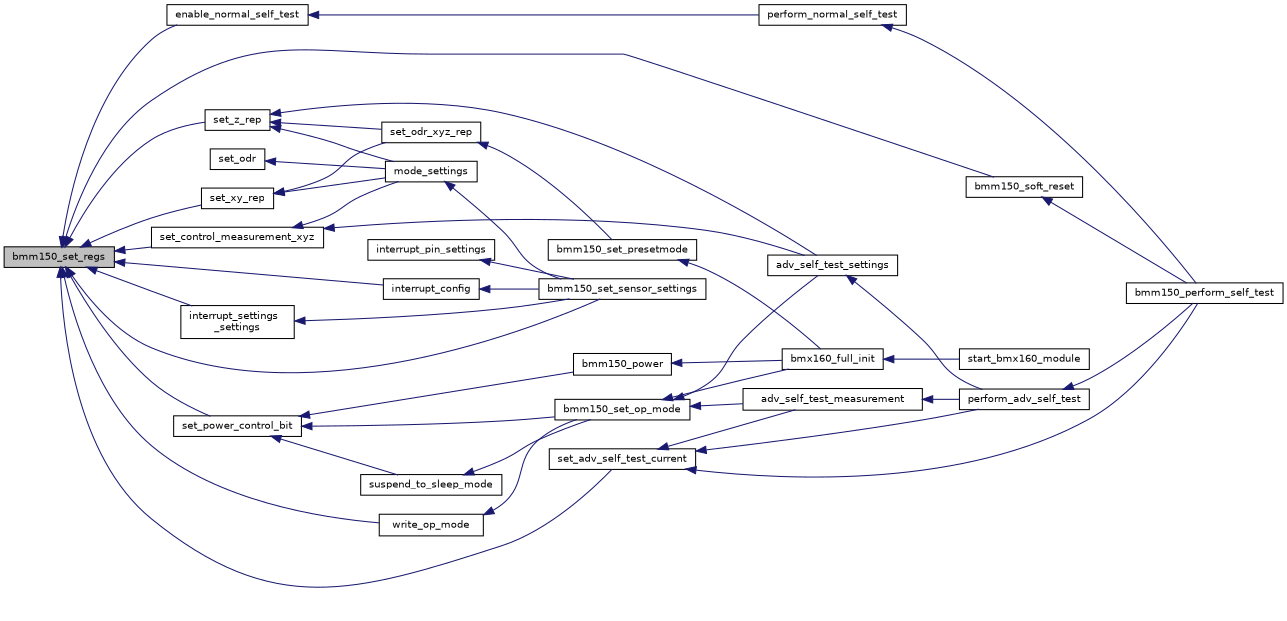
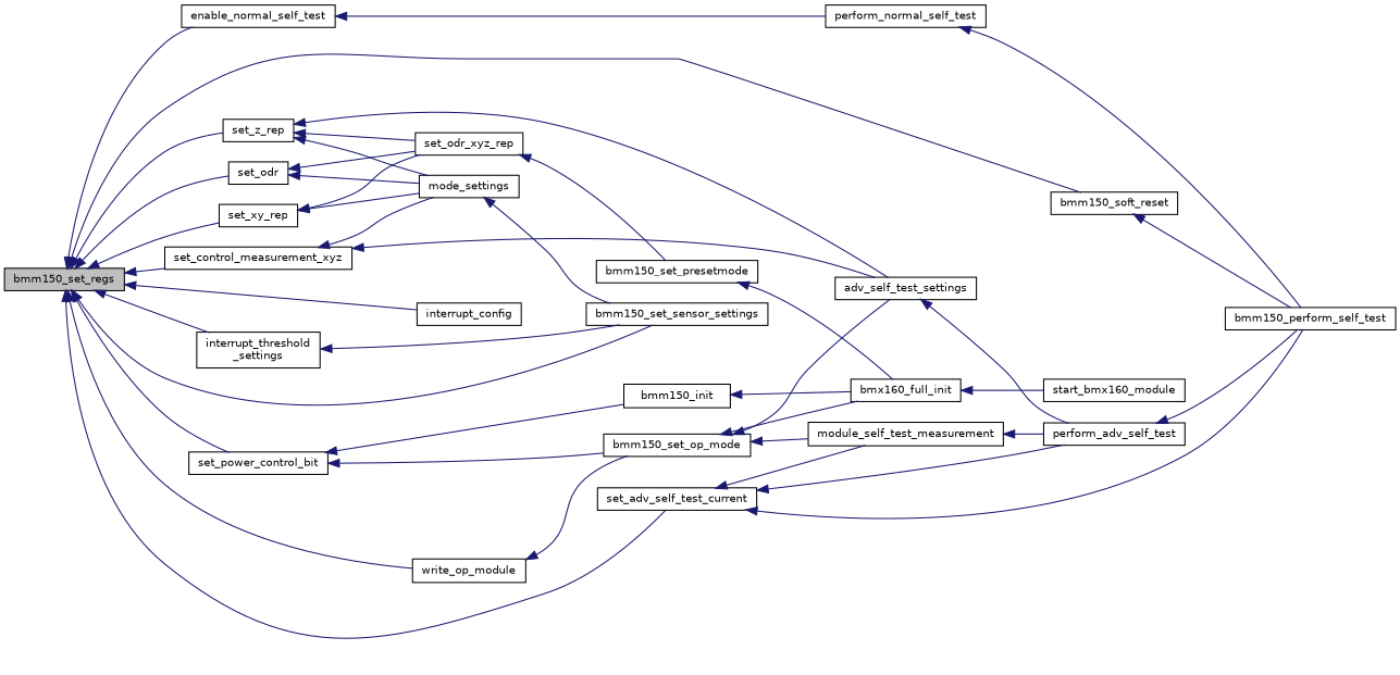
  digraph {
    rankdir=LR
    node [color=black fillcolor=white fontname=Helvetica fontsize=10 shape=record style=filled]
    edge [color=midnightblue dir=back fontname=Helvetica fontsize=10 labelfontname=Helvetica labelfontsize=10 style=solid]
    n1 [fillcolor=grey75 fontcolor=black height=0.2 label=bmm150_set_regs width=0.4]
    n2 [height=0.2 label=bmm150_soft_reset width=0.4]
    n3 [height=0.2 label=set_power_control_bit width=0.4]
-   n4 [height=0.2 label=write_op_mode width=0.4]
+   n4 [height=0.2 label=write_op_module width=0.4]
    n5 [height=0.2 label=set_xy_rep width=0.4]
    n6 [height=0.2 label=set_z_rep width=0.4]
    n7 [height=0.2 label=set_odr width=0.4]
    n8 [height=0.2 label=set_control_measurement_xyz width=0.4]
    n9 [height=0.2 label=interrupt_config width=0.4]
-   n10 [height=0.2 label="interrupt_settings\l_settings" width=0.4]
+   n10 [height=0.2 label="interrupt_threshold\l_settings" width=0.4]
    n11 [height=0.2 label=enable_normal_self_test width=0.4]
    n12 [height=0.2 label=set_adv_self_test_current width=0.4]
    n13 [height=0.2 label=bmm150_set_sensor_settings width=0.4]
    n14 [height=0.2 label=bmm150_perform_self_test width=0.4]
-   n15 [height=0.2 label=bmm150_power width=0.4]
+   n15 [height=0.2 label=bmm150_init width=0.4]
    n16 [height=0.2 label=bmm150_set_op_mode width=0.4]
-   n17 [height=0.2 label=suspend_to_sleep_mode width=0.4]
    n18 [height=0.2 label=set_odr_xyz_rep width=0.4]
    n19 [height=0.2 label=mode_settings width=0.4]
    n20 [height=0.2 label=adv_self_test_settings width=0.4]
-   n21 [height=0.2 label=interrupt_pin_settings width=0.4]
    n22 [height=0.2 label=perform_normal_self_test width=0.4]
-   n23 [height=0.2 label=adv_self_test_measurement width=0.4]
+   n23 [height=0.2 label=module_self_test_measurement width=0.4]
    n24 [height=0.2 label=perform_adv_self_test width=0.4]
    n25 [height=0.2 label=bmx160_full_init width=0.4]
    n26 [height=0.2 label=start_bmx160_module width=0.4]
    n27 [height=0.2 label=bmm150_set_presetmode width=0.4]
    n1 -> n2
    n1 -> n3
    n1 -> n4
    n1 -> n5
    n1 -> n6
+   n1 -> n7
    n1 -> n8
    n1 -> n9
    n1 -> n10
    n1 -> n11
    n1 -> n12
    n1 -> n13
    n2 -> n14
    n3 -> n15
    n3 -> n16
-   n3 -> n17
    n4 -> n16
    n5 -> n18
    n5 -> n19
    n6 -> n18
    n6 -> n19
    n6 -> n20
+   n7 -> n18
    n7 -> n19
    n8 -> n19
    n8 -> n20
-   n9 -> n13
    n10 -> n13
    n11 -> n22
    n12 -> n14
    n12 -> n23
    n12 -> n24
    n15 -> n25
    n16 -> n20
    n16 -> n23
    n16 -> n25
-   n17 -> n16
    n18 -> n27
    n19 -> n13
    n20 -> n24
-   n21 -> n13
    n22 -> n14
    n23 -> n24
    n24 -> n14
    n25 -> n26
    n27 -> n25
  }
